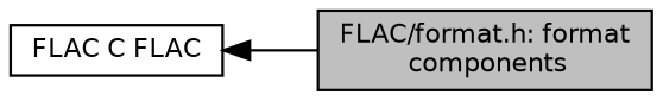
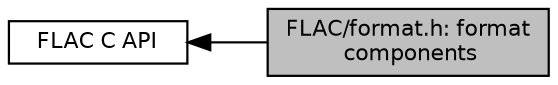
  digraph {
    rankdir=LR
    node [color=black fontname=Helvetica fontsize=10 shape=box style=filled]
-   n1 [fillcolor=white height=0.2 label="FLAC C FLAC" width=0.4]
+   n1 [fillcolor=white height=0.2 label="FLAC C API" width=0.4]
    n2 [fillcolor=grey75 fontcolor=black height=0.2 label="FLAC/format.h: format\l components" width=0.4]
    n1 -> n2 [dir=back fontname=Helvetica fontsize=10 labelfontname=Helvetica labelfontsize=10 shape=plaintext style=solid]
  }
